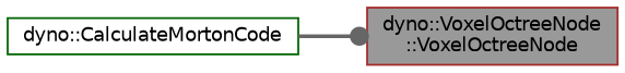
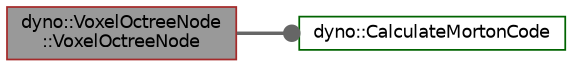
  digraph {
    rankdir=LR
    node [fontname=Helvetica fontsize=10 shape=box style=filled]
    n1 [color=brown fillcolor=grey60 fontcolor=black height=0.2 label="dyno::VoxelOctreeNode\l::VoxelOctreeNode" width=0.4]
    n2 [color=darkgreen fillcolor=white height=0.2 label="dyno::CalculateMortonCode" width=0.4]
-   n2 -> n1 [color=gray40 fontname=Helvetica fontsize=10 labelfontname=Helvetica labelfontsize=10 style=bold arrowhead=dot]
+   n1 -> n2 [color=gray40 fontname=Helvetica fontsize=10 labelfontname=Helvetica labelfontsize=10 style=bold arrowhead=dot]
  }
